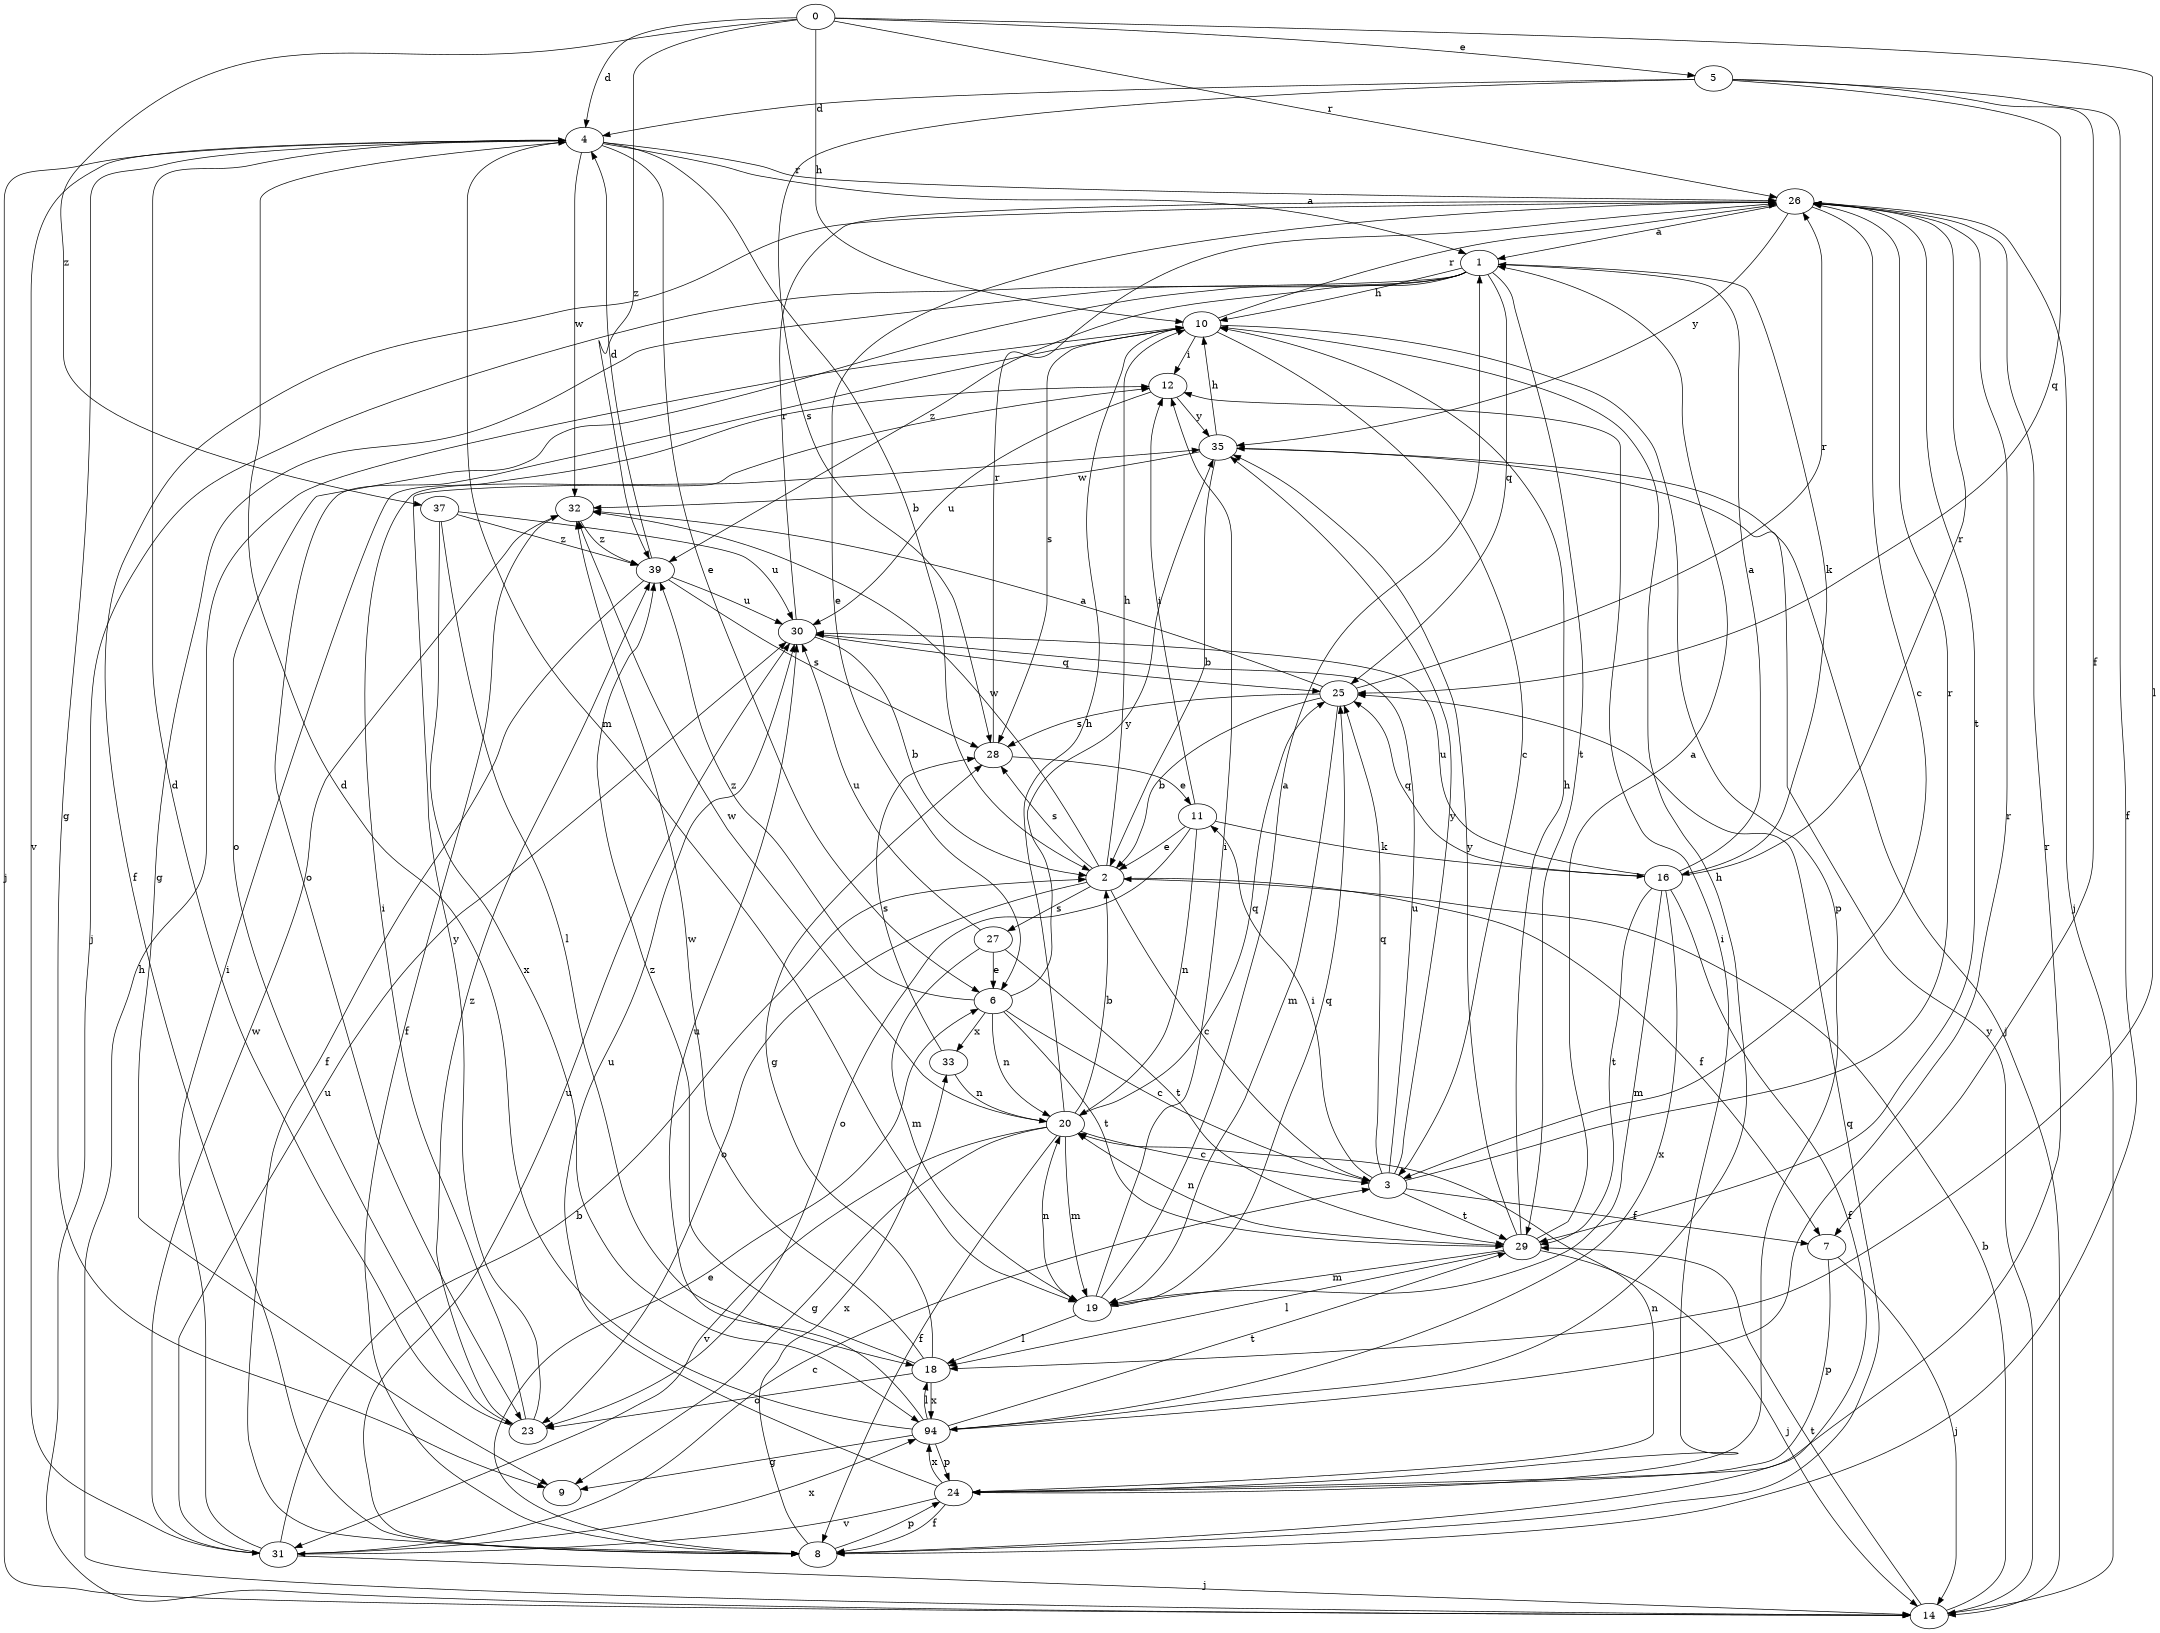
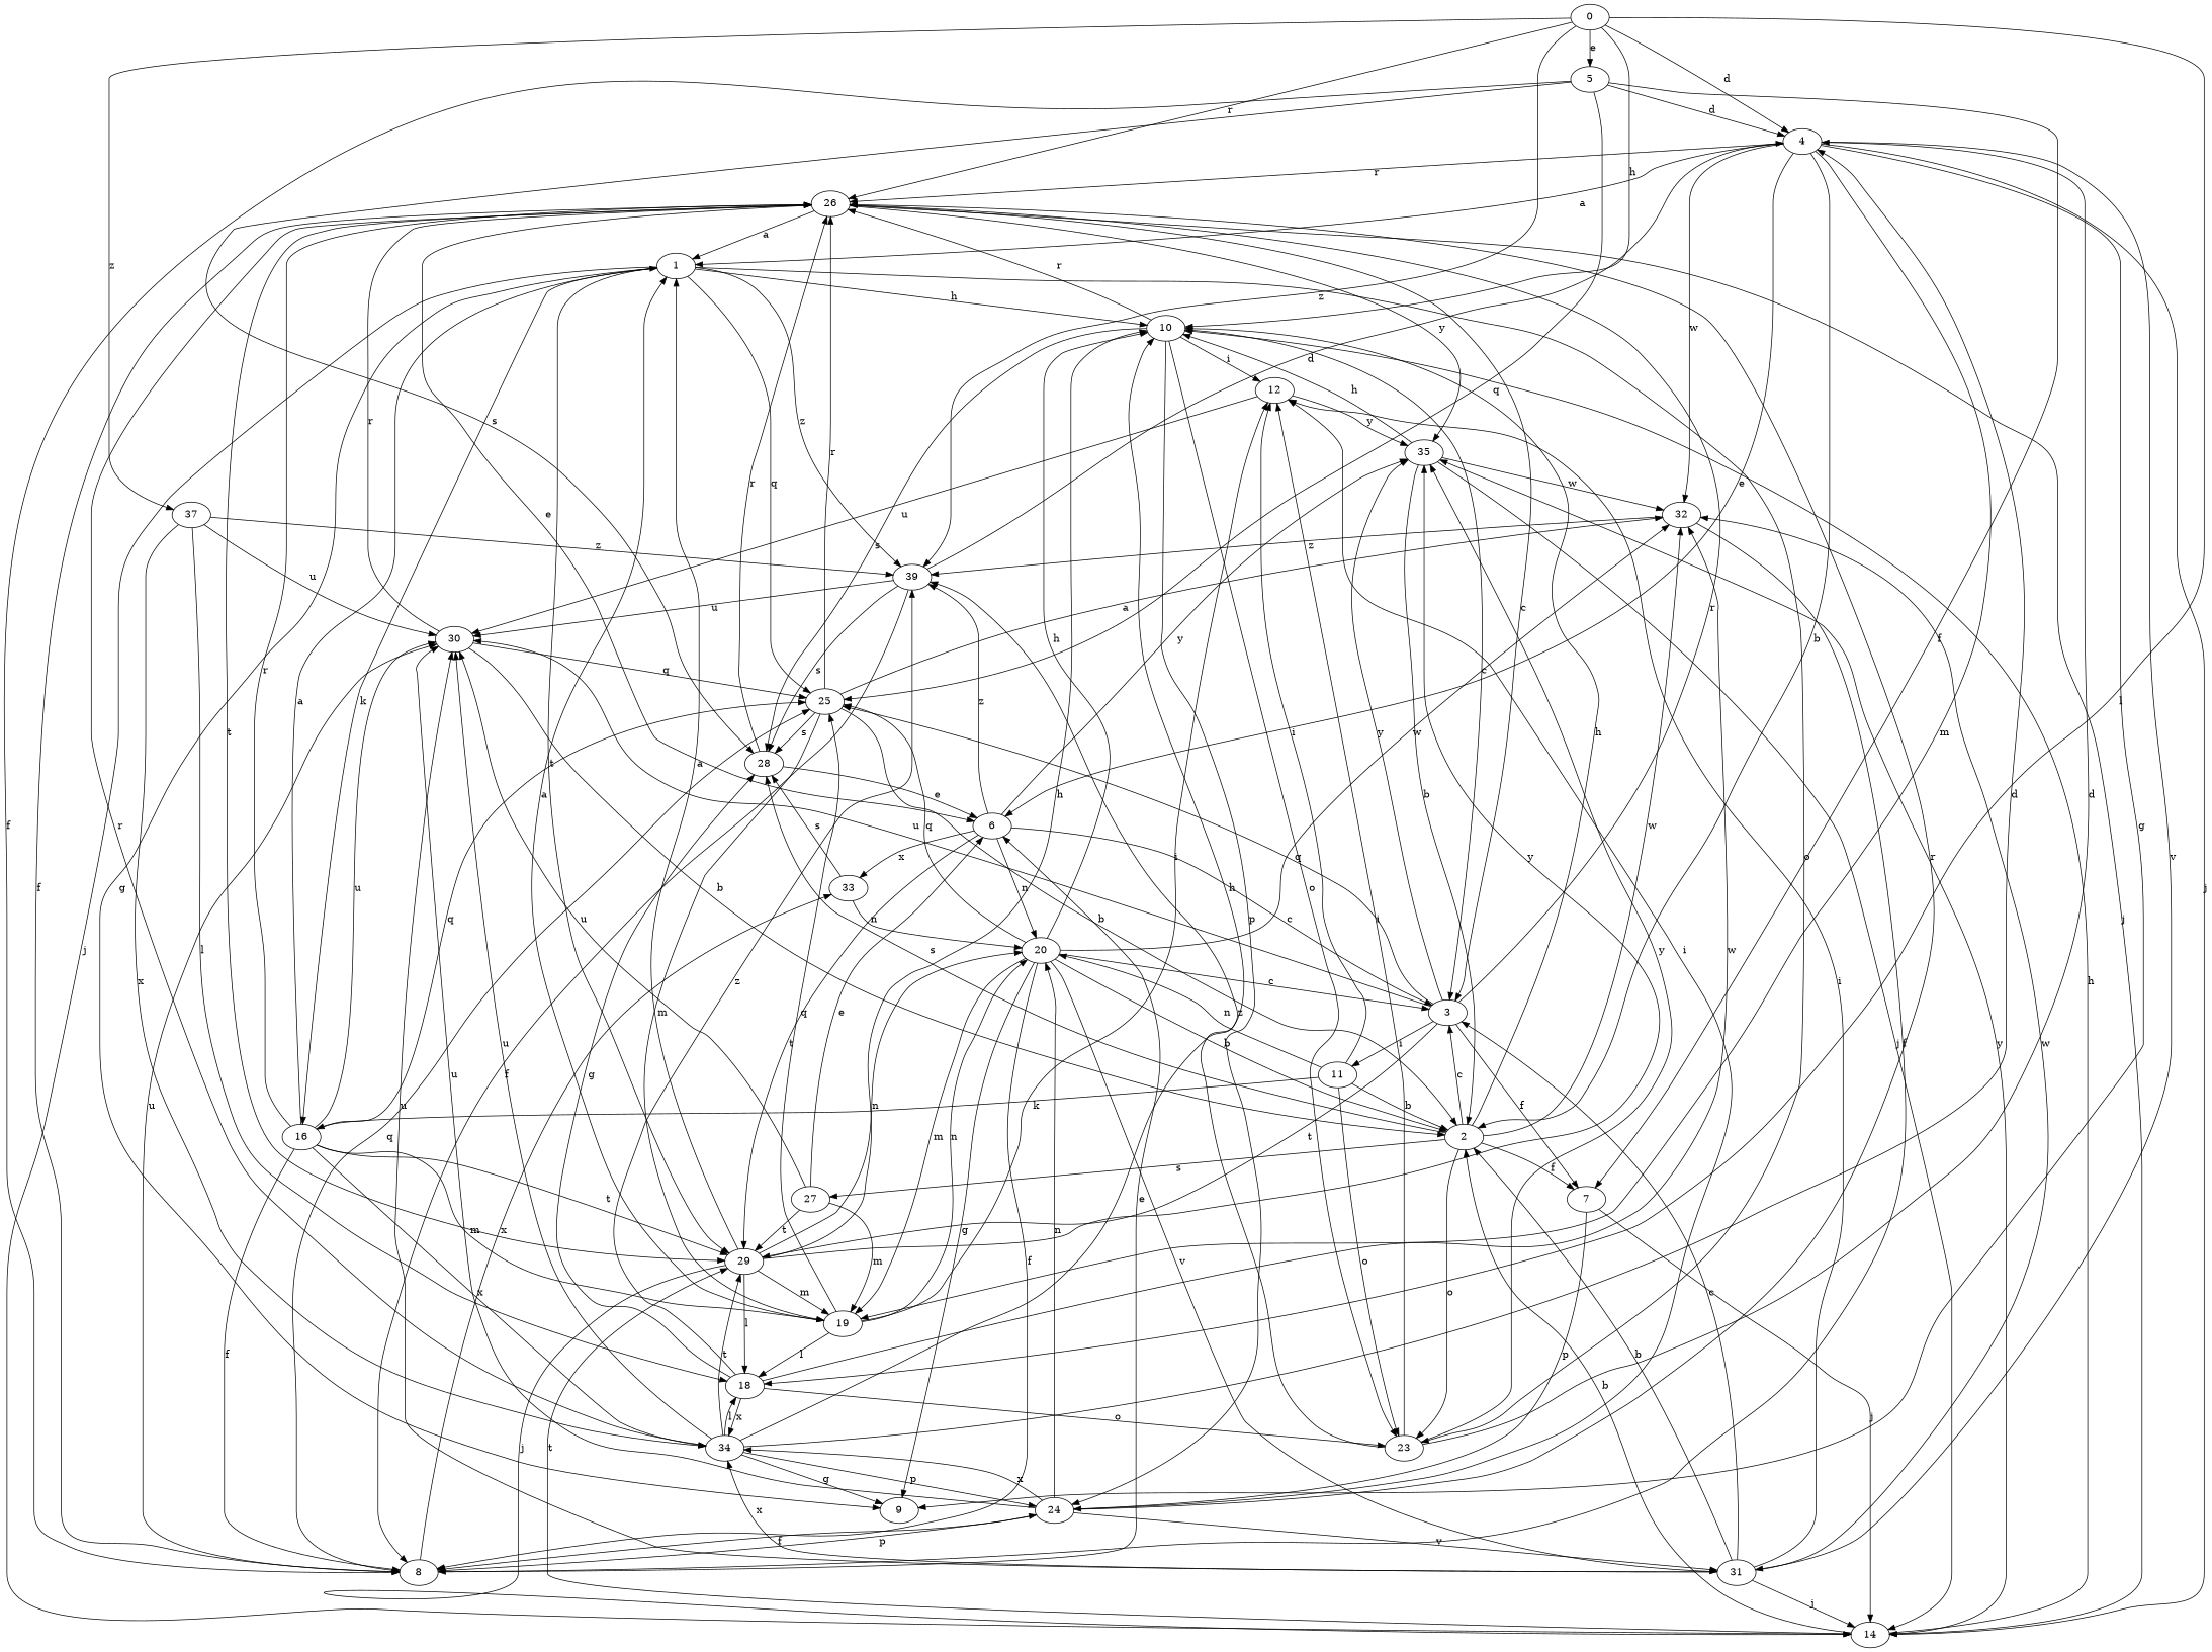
  strict digraph {
    0
    4
    5
    10
    18
    26
    37
    n8 [label=39]
    1
    9
    14
    2
    32
    6
    19
    31
    25
    7
    28
    8
    23
    3
    24
    12
-   34 [label=94]
+   34
    29
    35
    30
    16
    20
    27
    11
    33
    0 -> 4 [label=d]
    0 -> 5 [label=e]
    0 -> 10 [label=h]
    0 -> 18 [label=l]
    0 -> 26 [label=r]
    0 -> 37 [label=z]
    0 -> n8 [label=z]
    4 -> 26 [label=r]
    4 -> 1 [label=a]
    4 -> 9 [label=g]
    4 -> 14 [label=j]
    4 -> 2 [label=b]
    4 -> 32 [label=w]
    4 -> 6 [label=e]
    4 -> 19 [label=m]
    4 -> 31 [label=v]
    5 -> 4 [label=d]
    5 -> 25 [label=q]
    5 -> 7 [label=f]
    5 -> 28 [label=s]
    5 -> 8 [label=f]
    10 -> 26 [label=r]
    10 -> 28 [label=s]
    10 -> 23 [label=o]
    10 -> 3 [label=c]
    10 -> 24 [label=p]
    10 -> 12 [label=i]
    18 -> n8 [label=z]
    18 -> 32 [label=w]
    18 -> 28 [label=g]
    18 -> 23 [label=o]
    18 -> 34 [label=x]
    26 -> 1 [label=a]
    26 -> 14 [label=j]
    26 -> 6 [label=e]
    26 -> 8 [label=f]
    26 -> 3 [label=c]
    26 -> 29 [label=t]
    26 -> 35 [label=y]
    37 -> 18 [label=l]
    37 -> n8 [label=z]
    37 -> 34 [label=x]
    37 -> 30 [label=u]
    n8 -> 4 [label=d]
    n8 -> 28 [label=s]
    n8 -> 8 [label=f]
    n8 -> 30 [label=u]
    1 -> 10 [label=h]
    1 -> n8 [label=z]
    1 -> 9 [label=g]
    1 -> 14 [label=j]
    1 -> 25 [label=q]
    1 -> 23 [label=o]
    1 -> 29 [label=t]
    1 -> 16 [label=k]
    14 -> 10 [label=h]
    14 -> 2 [label=b]
    14 -> 29 [label=t]
    14 -> 35 [label=y]
    2 -> 10 [label=h]
    2 -> 32 [label=w]
    2 -> 7 [label=f]
    2 -> 28 [label=s]
    2 -> 23 [label=o]
    2 -> 3 [label=c]
    2 -> 27 [label=s]
    32 -> n8 [label=z]
    32 -> 8 [label=f]
    6 -> n8 [label=z]
    6 -> 3 [label=c]
    6 -> 29 [label=t]
    6 -> 35 [label=y]
    6 -> 20 [label=n]
    6 -> 33 [label=x]
    19 -> 18 [label=l]
    19 -> 1 [label=a]
    19 -> 25 [label=q]
    19 -> 12 [label=i]
    19 -> 20 [label=n]
    31 -> 14 [label=j]
    31 -> 2 [label=b]
    31 -> 32 [label=w]
    31 -> 3 [label=c]
    31 -> 12 [label=i]
    31 -> 34 [label=x]
    31 -> 30 [label=u]
    25 -> 26 [label=r]
    25 -> 2 [label=b]
    25 -> 32 [label=a]
    25 -> 19 [label=m]
    25 -> 28 [label=s]
    7 -> 14 [label=j]
    7 -> 24 [label=p]
    28 -> 26 [label=r]
-   28 -> 11 [label=e]
+   28 -> 6 [label=e]
    8 -> 6 [label=e]
    8 -> 25 [label=q]
    8 -> 24 [label=p]
    8 -> 30 [label=u]
    8 -> 33 [label=x]
    23 -> 4 [label=d]
    23 -> n8 [label=z]
    23 -> 12 [label=i]
    23 -> 35 [label=y]
    3 -> 26 [label=r]
    3 -> 25 [label=q]
    3 -> 7 [label=f]
    3 -> 29 [label=t]
    3 -> 35 [label=y]
    3 -> 30 [label=u]
    3 -> 11 [label=i]
    24 -> 26 [label=r]
    24 -> 31 [label=v]
    24 -> 8 [label=f]
    24 -> 12 [label=i]
    24 -> 34 [label=x]
    24 -> 30 [label=u]
    24 -> 20 [label=n]
    12 -> 35 [label=y]
    12 -> 30 [label=u]
    34 -> 4 [label=d]
    34 -> 10 [label=h]
    34 -> 18 [label=l]
    34 -> 26 [label=r]
    34 -> 9 [label=g]
    34 -> 24 [label=p]
    34 -> 29 [label=t]
    34 -> 30 [label=u]
    29 -> 10 [label=h]
    29 -> 18 [label=l]
    29 -> 1 [label=a]
    29 -> 14 [label=j]
    29 -> 19 [label=m]
    29 -> 35 [label=y]
    29 -> 20 [label=n]
    35 -> 10 [label=h]
    35 -> 14 [label=j]
    35 -> 2 [label=b]
    35 -> 32 [label=w]
    30 -> 26 [label=r]
    30 -> 2 [label=b]
    30 -> 25 [label=q]
    16 -> 26 [label=r]
    16 -> 1 [label=a]
    16 -> 19 [label=m]
    16 -> 25 [label=q]
    16 -> 8 [label=f]
    16 -> 34 [label=x]
    16 -> 29 [label=t]
    16 -> 30 [label=u]
    20 -> 10 [label=h]
    20 -> 9 [label=g]
    20 -> 2 [label=b]
    20 -> 32 [label=w]
    20 -> 19 [label=m]
    20 -> 31 [label=v]
    20 -> 25 [label=q]
    20 -> 8 [label=f]
    20 -> 3 [label=c]
    27 -> 6 [label=e]
    27 -> 19 [label=m]
    27 -> 29 [label=t]
    27 -> 30 [label=u]
-   11 -> 2 [label=e]
+   11 -> 2 [label=b]
    11 -> 23 [label=o]
    11 -> 12 [label=i]
    11 -> 16 [label=k]
    11 -> 20 [label=n]
    33 -> 28 [label=s]
    33 -> 20 [label=n]
  }
